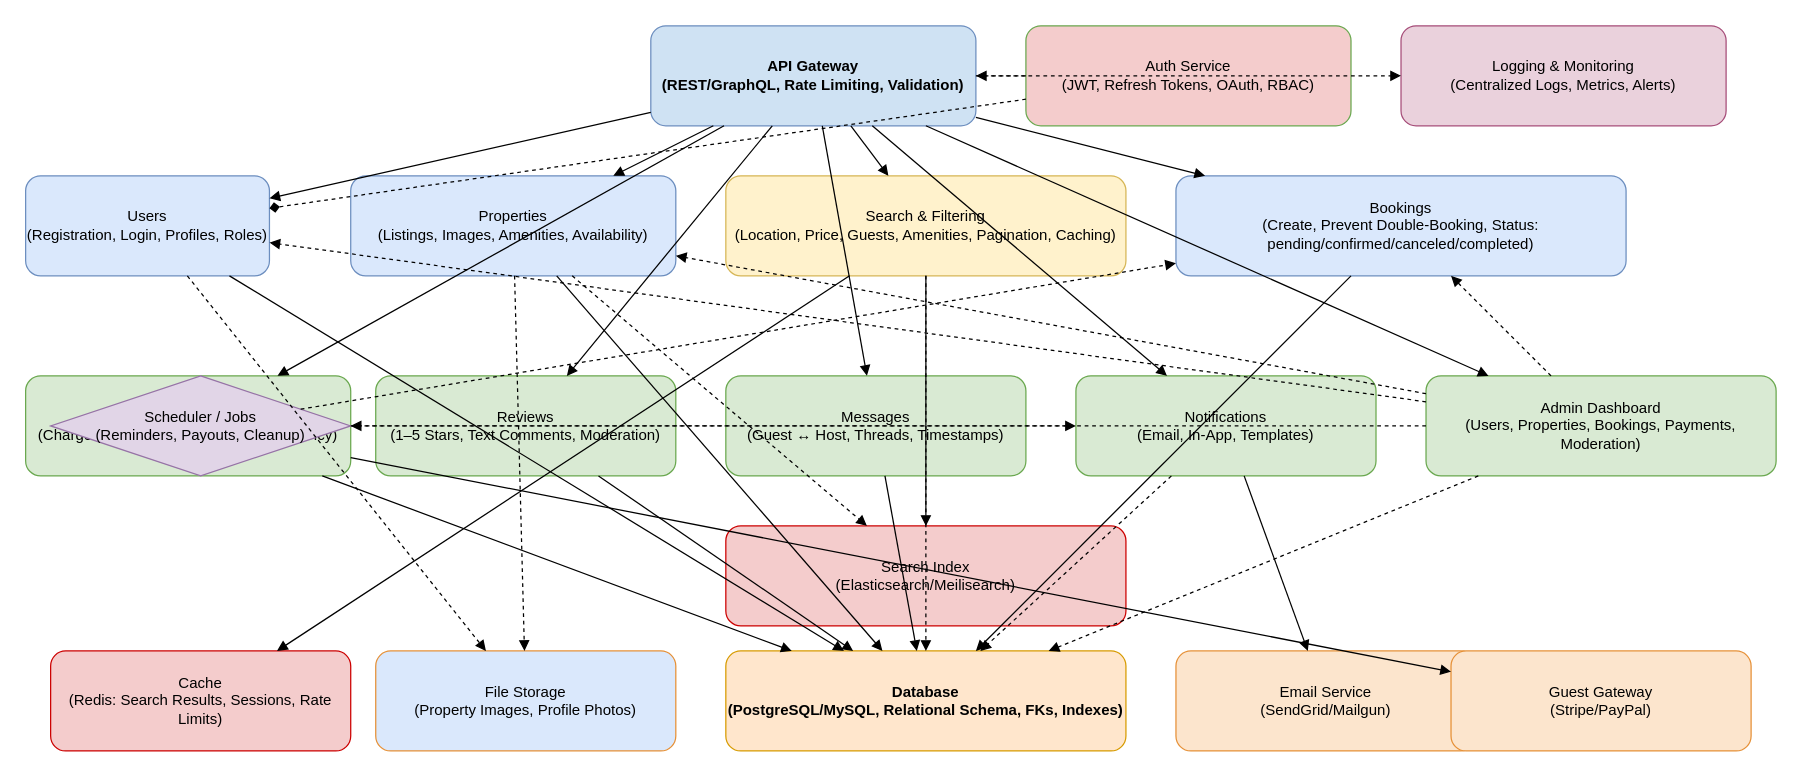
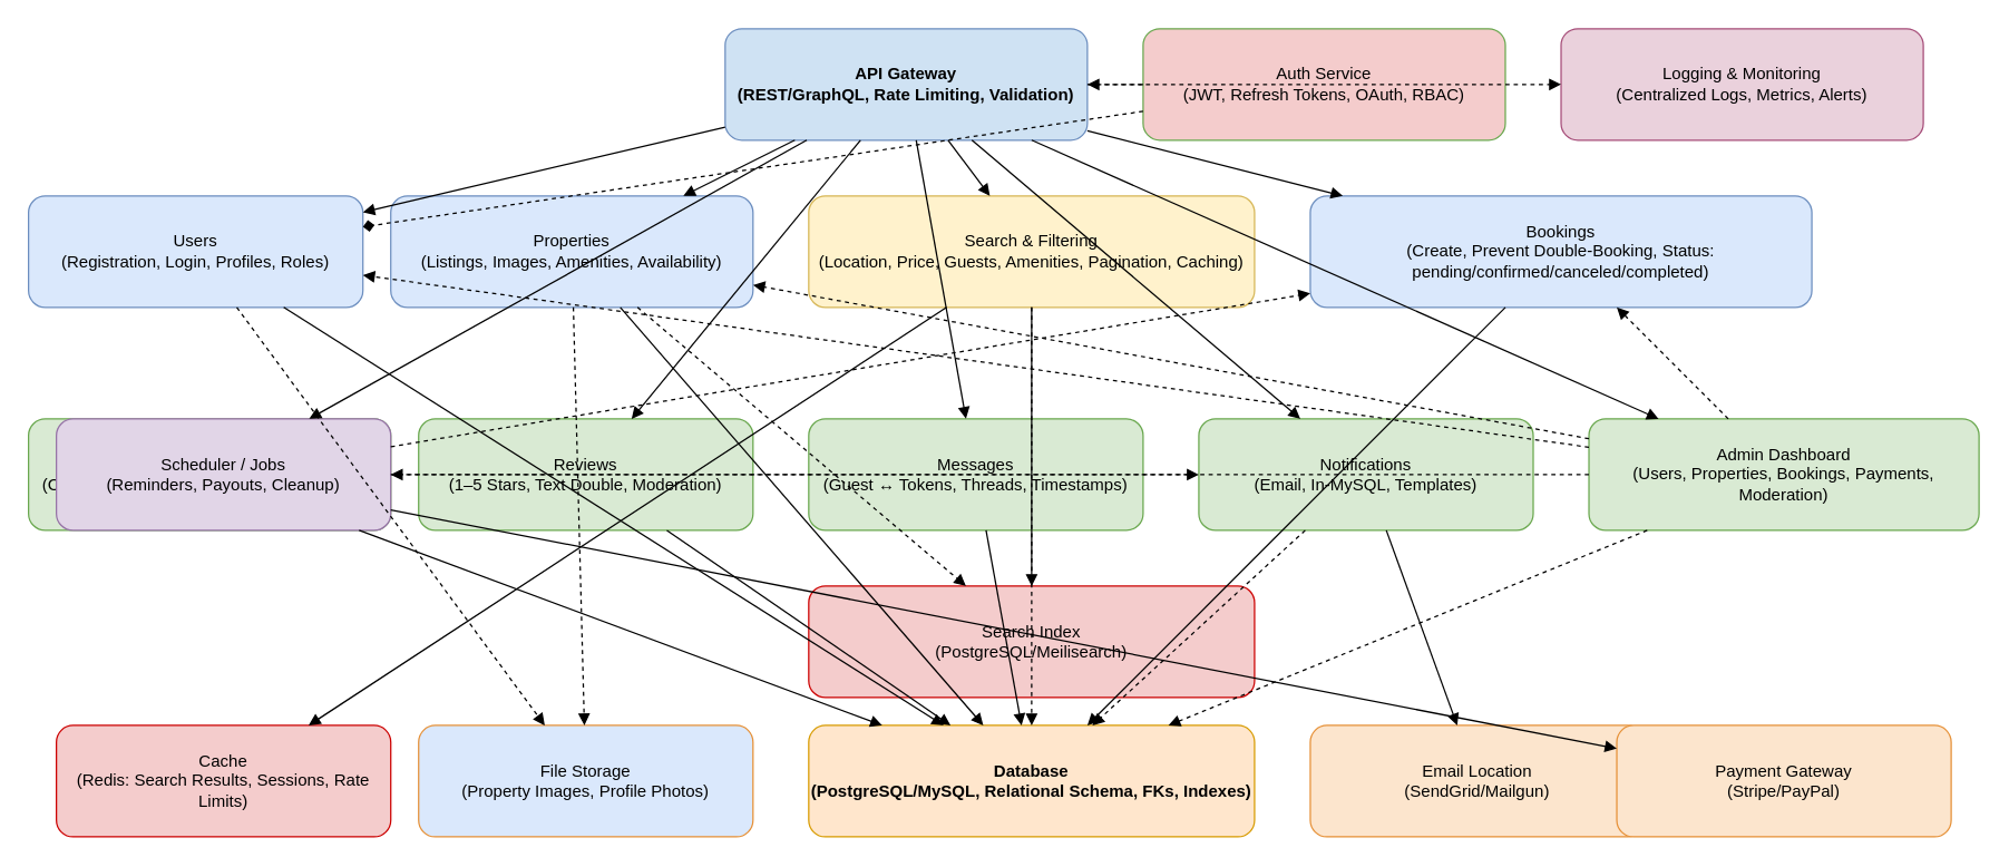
  <mxCell id="0" />
  <mxCell id="1" parent="0" />
  <mxCell id="2" value="API Gateway&#10;(REST/GraphQL, Rate Limiting, Validation)" style="rounded=1;whiteSpace=wrap;html=1;fillColor=#cfe2f3;strokeColor=#6c8ebf;fontStyle=1" vertex="1" parent="1"><mxGeometry x="520" y="20" width="260" height="80" as="geometry" /></mxCell>
  <mxCell id="3" value="Auth Service&#10;(JWT, Refresh Tokens, OAuth, RBAC)" style="rounded=1;whiteSpace=wrap;html=1;fillColor=#f4cccc;strokeColor=#6aa84f;" vertex="1" parent="1"><mxGeometry x="820" y="20" width="260" height="80" as="geometry" /></mxCell>
  <mxCell id="4" value="Logging &amp; Monitoring&#10;(Centralized Logs, Metrics, Alerts)" style="rounded=1;whiteSpace=wrap;html=1;fillColor=#ead1dc;strokeColor=#a64d79" vertex="1" parent="1"><mxGeometry x="1120" y="20" width="260" height="80" as="geometry" /></mxCell>
- <mxCell id="5" value="Users&#10;(Registration, Login, Profiles, Roles)" style="rounded=1;whiteSpace=wrap;html=1;fillColor=#dae8fc;strokeColor=#6c8ebf" vertex="1" parent="1"><mxGeometry x="20" y="140" width="195" height="80" as="geometry" /></mxCell>
+ <mxCell id="5" value="Users&#10;(Registration, Login, Profiles, Roles)" style="rounded=1;whiteSpace=wrap;html=1;fillColor=#dae8fc;strokeColor=#6c8ebf" vertex="1" parent="1"><mxGeometry x="20" y="140" width="240" height="80" as="geometry" /></mxCell>
  <mxCell id="6" value="Properties&#10;(Listings, Images, Amenities, Availability)" style="rounded=1;whiteSpace=wrap;html=1;fillColor=#dae8fc;strokeColor=#6c8ebf" vertex="1" parent="1"><mxGeometry x="280" y="140" width="260" height="80" as="geometry" /></mxCell>
  <mxCell id="7" value="Search &amp; Filtering&#10;(Location, Price, Guests, Amenities, Pagination, Caching)" style="rounded=1;whiteSpace=wrap;html=1;fillColor=#fff2cc;strokeColor=#d6b656" vertex="1" parent="1"><mxGeometry x="580" y="140" width="320" height="80" as="geometry" /></mxCell>
  <mxCell id="8" value="Bookings&#10;(Create, Prevent Double-Booking, Status: pending/confirmed/canceled/completed)" style="rounded=1;whiteSpace=wrap;html=1;fillColor=#dae8fc;strokeColor=#6c8ebf" vertex="1" parent="1"><mxGeometry x="940" y="140" width="360" height="80" as="geometry" /></mxCell>
  <mxCell id="9" value="Payments&#10;(Charges, Refunds, Payouts, Multi-Currency)" style="rounded=1;whiteSpace=wrap;html=1;fillColor=#d9ead3;strokeColor=#6aa84f" vertex="1" parent="1"><mxGeometry x="20" y="300" width="260" height="80" as="geometry" /></mxCell>
- <mxCell id="10" value="Reviews&#10;(1–5 Stars, Text Comments, Moderation)" style="rounded=1;whiteSpace=wrap;html=1;fillColor=#d9ead3;strokeColor=#6aa84f" vertex="1" parent="1"><mxGeometry x="300" y="300" width="240" height="80" as="geometry" /></mxCell>
- <mxCell id="11" value="Messages&#10;(Guest ↔ Host, Threads, Timestamps)" style="rounded=1;whiteSpace=wrap;html=1;fillColor=#d9ead3;strokeColor=#6aa84f" vertex="1" parent="1"><mxGeometry x="580" y="300" width="240" height="80" as="geometry" /></mxCell>
- <mxCell id="12" value="Notifications&#10;(Email, In-App, Templates)" style="rounded=1;whiteSpace=wrap;html=1;fillColor=#d9ead3;strokeColor=#6aa84f" vertex="1" parent="1"><mxGeometry x="860" y="300" width="240" height="80" as="geometry" /></mxCell>
+ <mxCell id="10" value="Reviews&#10;(1–5 Stars, Text Double, Moderation)" style="rounded=1;whiteSpace=wrap;html=1;fillColor=#d9ead3;strokeColor=#6aa84f" vertex="1" parent="1"><mxGeometry x="300" y="300" width="240" height="80" as="geometry" /></mxCell>
+ <mxCell id="11" value="Messages&#10;(Guest ↔ Tokens, Threads, Timestamps)" style="rounded=1;whiteSpace=wrap;html=1;fillColor=#d9ead3;strokeColor=#6aa84f" vertex="1" parent="1"><mxGeometry x="580" y="300" width="240" height="80" as="geometry" /></mxCell>
+ <mxCell id="12" value="Notifications&#10;(Email, In-MySQL, Templates)" style="rounded=1;whiteSpace=wrap;html=1;fillColor=#d9ead3;strokeColor=#6aa84f" vertex="1" parent="1"><mxGeometry x="860" y="300" width="240" height="80" as="geometry" /></mxCell>
  <mxCell id="13" value="Admin Dashboard&#10;(Users, Properties, Bookings, Payments, Moderation)" style="rounded=1;whiteSpace=wrap;html=1;fillColor=#d9ead3;strokeColor=#6aa84f" vertex="1" parent="1"><mxGeometry x="1140" y="300" width="280" height="80" as="geometry" /></mxCell>
  <mxCell id="14" value="Database&#10;(PostgreSQL/MySQL, Relational Schema, FKs, Indexes)" style="rounded=1;whiteSpace=wrap;html=1;fillColor=#ffe6cc;strokeColor=#d79b00;fontStyle=1" vertex="1" parent="1"><mxGeometry x="580" y="520" width="320" height="80" as="geometry" /></mxCell>
  <mxCell id="15" value="File Storage&#10;(Property Images, Profile Photos)" style="rounded=1;whiteSpace=wrap;html=1;fillColor=#dae8fc;strokeColor=#e69138;" vertex="1" parent="1"><mxGeometry x="300" y="520" width="240" height="80" as="geometry" /></mxCell>
- <mxCell id="16" value="Email Service&#10;(SendGrid/Mailgun)" style="rounded=1;whiteSpace=wrap;html=1;fillColor=#fce5cd;strokeColor=#e69138" vertex="1" parent="1"><mxGeometry x="940" y="520" width="240" height="80" as="geometry" /></mxCell>
- <mxCell id="17" value="Guest Gateway&#10;(Stripe/PayPal)" style="rounded=1;whiteSpace=wrap;html=1;fillColor=#fce5cd;strokeColor=#e69138" vertex="1" parent="1"><mxGeometry x="1160" y="520" width="240" height="80" as="geometry" /></mxCell>
+ <mxCell id="16" value="Email Location&#10;(SendGrid/Mailgun)" style="rounded=1;whiteSpace=wrap;html=1;fillColor=#fce5cd;strokeColor=#e69138" vertex="1" parent="1"><mxGeometry x="940" y="520" width="240" height="80" as="geometry" /></mxCell>
+ <mxCell id="17" value="Payment Gateway&#10;(Stripe/PayPal)" style="rounded=1;whiteSpace=wrap;html=1;fillColor=#fce5cd;strokeColor=#e69138" vertex="1" parent="1"><mxGeometry x="1160" y="520" width="240" height="80" as="geometry" /></mxCell>
  <mxCell id="18" value="Cache&#10;(Redis: Search Results, Sessions, Rate Limits)" style="rounded=1;whiteSpace=wrap;html=1;fillColor=#f4cccc;strokeColor=#cc0000" vertex="1" parent="1"><mxGeometry x="40" y="520" width="240" height="80" as="geometry" /></mxCell>
- <mxCell id="19" value="Search Index&#10;(Elasticsearch/Meilisearch)" style="rounded=1;whiteSpace=wrap;html=1;fillColor=#f4cccc;strokeColor=#cc0000" vertex="1" parent="1"><mxGeometry x="580" y="420" width="320" height="80" as="geometry" /></mxCell>
- <mxCell id="20" value="Scheduler / Jobs&#10;(Reminders, Payouts, Cleanup)" style="rhombus;whiteSpace=wrap;html=1;fillColor=#e1d5e7;strokeColor=#9673a6;" vertex="1" parent="1"><mxGeometry x="40" y="300" width="240" height="80" as="geometry" /></mxCell>
+ <mxCell id="19" value="Search Index&#10;(PostgreSQL/Meilisearch)" style="rounded=1;whiteSpace=wrap;html=1;fillColor=#f4cccc;strokeColor=#cc0000" vertex="1" parent="1"><mxGeometry x="580" y="420" width="320" height="80" as="geometry" /></mxCell>
+ <mxCell id="20" value="Scheduler / Jobs&#10;(Reminders, Payouts, Cleanup)" style="rounded=1;whiteSpace=wrap;html=1;fillColor=#e1d5e7;strokeColor=#9673a6" vertex="1" parent="1"><mxGeometry x="40" y="300" width="240" height="80" as="geometry" /></mxCell>
  <mxCell id="21" style="endArrow=block;html=1;strokeColor=#000000;" edge="1" parent="1" source="2" target="5"><mxGeometry relative="1" as="geometry" /></mxCell>
  <mxCell id="22" style="endArrow=block;html=1;strokeColor=#000000;" edge="1" parent="1" source="2" target="6"><mxGeometry relative="1" as="geometry" /></mxCell>
  <mxCell id="23" style="endArrow=block;html=1;strokeColor=#000000;" edge="1" parent="1" source="2" target="7"><mxGeometry relative="1" as="geometry" /></mxCell>
  <mxCell id="24" style="endArrow=block;html=1;strokeColor=#000000;" edge="1" parent="1" source="2" target="8"><mxGeometry relative="1" as="geometry" /></mxCell>
  <mxCell id="25" style="endArrow=block;html=1;strokeColor=#000000;" edge="1" parent="1" source="2" target="9"><mxGeometry relative="1" as="geometry" /></mxCell>
  <mxCell id="26" style="endArrow=block;html=1;strokeColor=#000000;" edge="1" parent="1" source="2" target="10"><mxGeometry relative="1" as="geometry" /></mxCell>
  <mxCell id="27" style="endArrow=block;html=1;strokeColor=#000000;" edge="1" parent="1" source="2" target="11"><mxGeometry relative="1" as="geometry" /></mxCell>
  <mxCell id="28" style="endArrow=block;html=1;strokeColor=#000000;" edge="1" parent="1" source="2" target="12"><mxGeometry relative="1" as="geometry" /></mxCell>
  <mxCell id="29" style="endArrow=block;html=1;strokeColor=#000000;" edge="1" parent="1" source="2" target="13"><mxGeometry relative="1" as="geometry" /></mxCell>
  <mxCell id="30" style="endArrow=block;html=1;strokeColor=#000000;dashed=1" edge="1" parent="1" source="3" target="2"><mxGeometry relative="1" as="geometry" /></mxCell>
  <mxCell id="31" style="endArrow=diamond;html=1;strokeColor=#000000;dashed=1;" edge="1" parent="1" source="3" target="5"><mxGeometry relative="1" as="geometry" /></mxCell>
  <mxCell id="32" style="endArrow=block;html=1;strokeColor=#000000;" edge="1" parent="1" source="5" target="14"><mxGeometry relative="1" as="geometry" /></mxCell>
  <mxCell id="33" style="endArrow=block;html=1;strokeColor=#000000;" edge="1" parent="1" source="6" target="14"><mxGeometry relative="1" as="geometry" /></mxCell>
  <mxCell id="34" style="endArrow=block;html=1;strokeColor=#000000;dashed=1" edge="1" parent="1" source="7" target="14"><mxGeometry relative="1" as="geometry" /></mxCell>
  <mxCell id="35" style="endArrow=block;html=1;strokeColor=#000000;" edge="1" parent="1" source="8" target="14"><mxGeometry relative="1" as="geometry" /></mxCell>
  <mxCell id="36" style="endArrow=block;html=1;strokeColor=#000000;" edge="1" parent="1" source="9" target="14"><mxGeometry relative="1" as="geometry" /></mxCell>
  <mxCell id="37" style="endArrow=block;html=1;strokeColor=#000000;" edge="1" parent="1" source="10" target="14"><mxGeometry relative="1" as="geometry" /></mxCell>
  <mxCell id="38" style="endArrow=block;html=1;strokeColor=#000000;" edge="1" parent="1" source="11" target="14"><mxGeometry relative="1" as="geometry" /></mxCell>
  <mxCell id="39" style="endArrow=block;html=1;strokeColor=#000000;dashed=1" edge="1" parent="1" source="12" target="14"><mxGeometry relative="1" as="geometry" /></mxCell>
  <mxCell id="40" style="endArrow=block;html=1;strokeColor=#000000;dashed=1" edge="1" parent="1" source="13" target="14"><mxGeometry relative="1" as="geometry" /></mxCell>
  <mxCell id="41" style="endArrow=block;html=1;strokeColor=#000000;dashed=1" edge="1" parent="1" source="5" target="15"><mxGeometry relative="1" as="geometry" /></mxCell>
  <mxCell id="42" style="endArrow=block;html=1;strokeColor=#000000;dashed=1" edge="1" parent="1" source="6" target="15"><mxGeometry relative="1" as="geometry" /></mxCell>
  <mxCell id="43" style="endArrow=block;html=1;strokeColor=#000000;" edge="1" parent="1" source="9" target="17"><mxGeometry relative="1" as="geometry" /></mxCell>
  <mxCell id="44" style="endArrow=block;html=1;strokeColor=#000000;" edge="1" parent="1" source="12" target="16"><mxGeometry relative="1" as="geometry" /></mxCell>
  <mxCell id="45" style="endArrow=block;html=1;strokeColor=#000000;" edge="1" parent="1" source="7" target="19"><mxGeometry relative="1" as="geometry" /></mxCell>
  <mxCell id="46" style="endArrow=block;html=1;strokeColor=#000000;" edge="1" parent="1" source="7" target="18"><mxGeometry relative="1" as="geometry" /></mxCell>
  <mxCell id="47" style="endArrow=block;html=1;strokeColor=#000000;dashed=1" edge="1" parent="1" source="6" target="19"><mxGeometry relative="1" as="geometry" /></mxCell>
  <mxCell id="48" style="endArrow=block;html=1;strokeColor=#000000;dashed=1" edge="1" parent="1" source="20" target="8"><mxGeometry relative="1" as="geometry" /></mxCell>
  <mxCell id="49" style="endArrow=block;html=1;strokeColor=#000000;dashed=1" edge="1" parent="1" source="20" target="9"><mxGeometry relative="1" as="geometry" /></mxCell>
  <mxCell id="50" style="endArrow=block;html=1;strokeColor=#000000;dashed=1" edge="1" parent="1" source="20" target="12"><mxGeometry relative="1" as="geometry" /></mxCell>
  <mxCell id="51" style="endArrow=block;html=1;strokeColor=#000000;dashed=1" edge="1" parent="1" source="13" target="5"><mxGeometry relative="1" as="geometry" /></mxCell>
  <mxCell id="52" style="endArrow=block;html=1;strokeColor=#000000;dashed=1" edge="1" parent="1" source="13" target="6"><mxGeometry relative="1" as="geometry" /></mxCell>
  <mxCell id="53" style="endArrow=block;html=1;strokeColor=#000000;dashed=1" edge="1" parent="1" source="13" target="8"><mxGeometry relative="1" as="geometry" /></mxCell>
  <mxCell id="54" style="endArrow=block;html=1;strokeColor=#000000;dashed=1" edge="1" parent="1" source="13" target="9"><mxGeometry relative="1" as="geometry" /></mxCell>
  <mxCell id="55" style="endArrow=block;html=1;strokeColor=#000000;dashed=1" edge="1" parent="1" source="2" target="4"><mxGeometry relative="1" as="geometry" /></mxCell>
